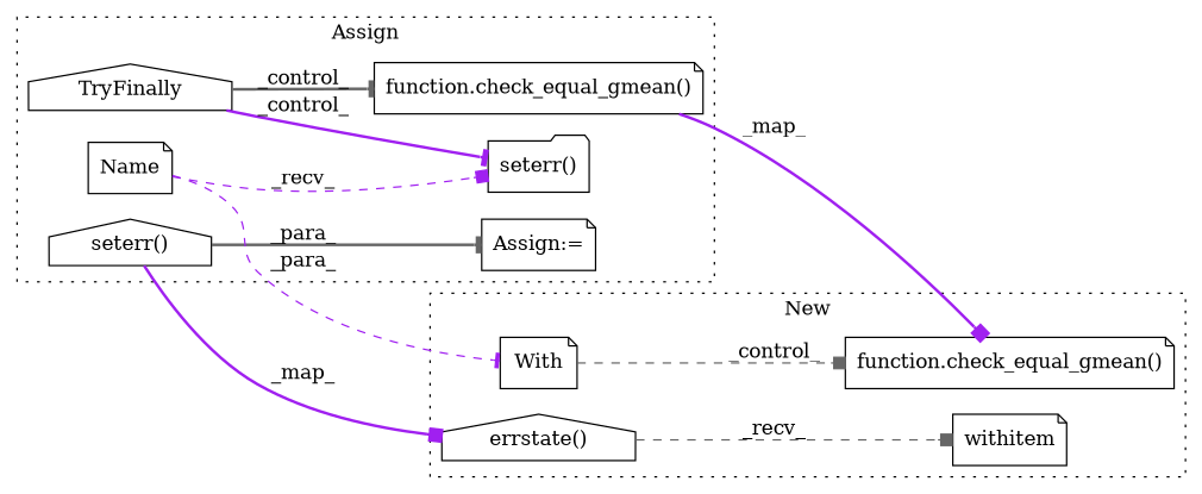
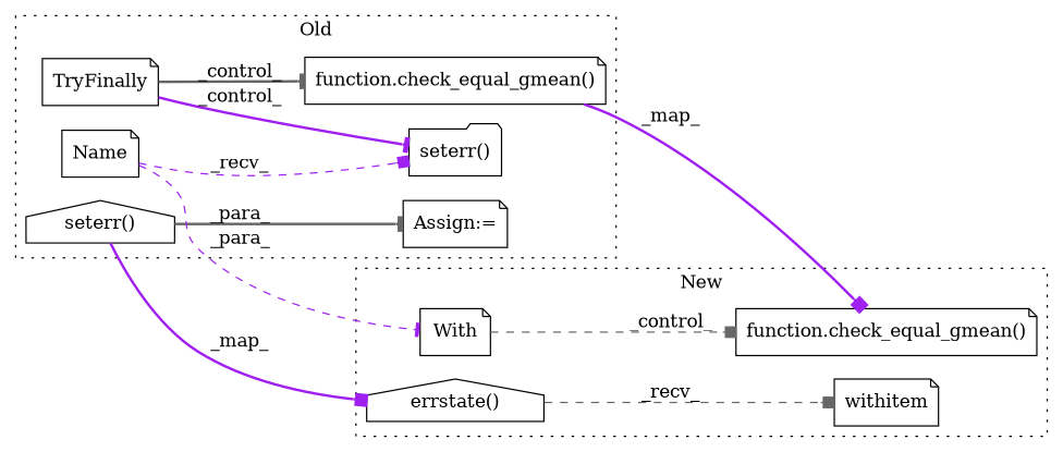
  digraph {
    rankdir=LR
    node [a=75 l="18,1" s=3304 shape=note]
    edge [arrowhead=box color=purple style=bold]
    n1 [label="function.check_equal_gmean()" s="3245,3273"]
-   n2 [a=64 l=17 label=TryFinally s=3228 shape=house]
+   n2 [a=64 l=17 label=TryFinally s=3228]
    n3 [l=19 label="seterr()" shape=folder]
    n4 [l=23 label="seterr()" s=3196 shape=house]
    n5 [a=68 l=3 label="Assign:=" s=3193]
    n6 [a=87 l=2 label=Name]
    n7 [label="function.check_equal_gmean()" s="3168,3196"]
    n8 [a=49 l=2 label=withitem s=3129]
    n9 [a=39 l="5,37" label=With s="3124,3131"]
    n10 [l=25 label="errstate()" s=3129 shape=house]
    subgraph cluster_1 {
-     label=Assign
+     label=Old
      style=dotted
      n1
      n2
      n3
      n4
      n5
      n6
    }
    subgraph cluster_2 {
      label=New
      style=dotted
      n7
      n8
      n9
      n10
    }
    n1 -> n7 [label=_map_]
    n2 -> n1 [arrowhead=tee color=gray40 label=_control_]
    n2 -> n3 [arrowhead=tee label=_control_]
    n4 -> n5 [arrowhead=tee color=gray40 label=_para_]
    n4 -> n10 [label=_map_]
    n6 -> n3 [label=_recv_ style=dashed]
    n6 -> n9 [arrowhead=tee label=_para_ style=dashed]
    n9 -> n7 [color=gray40 label=_control_ style=dashed]
    n10 -> n8 [color=gray40 label=_recv_ style=dashed]
  }
